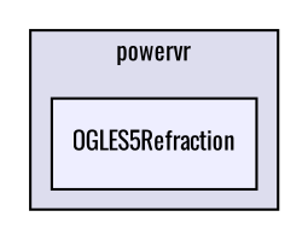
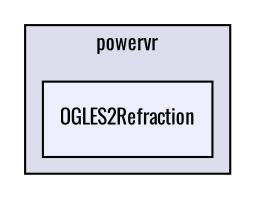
  digraph {
    compound=true
    fontname=Oswald
-   n1 [fillcolor="#eeeeff" fontname=Oswald fontsize=10 label=OGLES5Refraction pencolor=black shape=box style=filled]
+   n1 [fillcolor="#eeeeff" fontname=Oswald fontsize=10 label=OGLES2Refraction pencolor=black shape=box style=filled]
    subgraph cluster_1 {
      bgcolor="#ddddee"
      fontsize=10
      label=powervr
      pencolor=black
      n1
    }
  }
